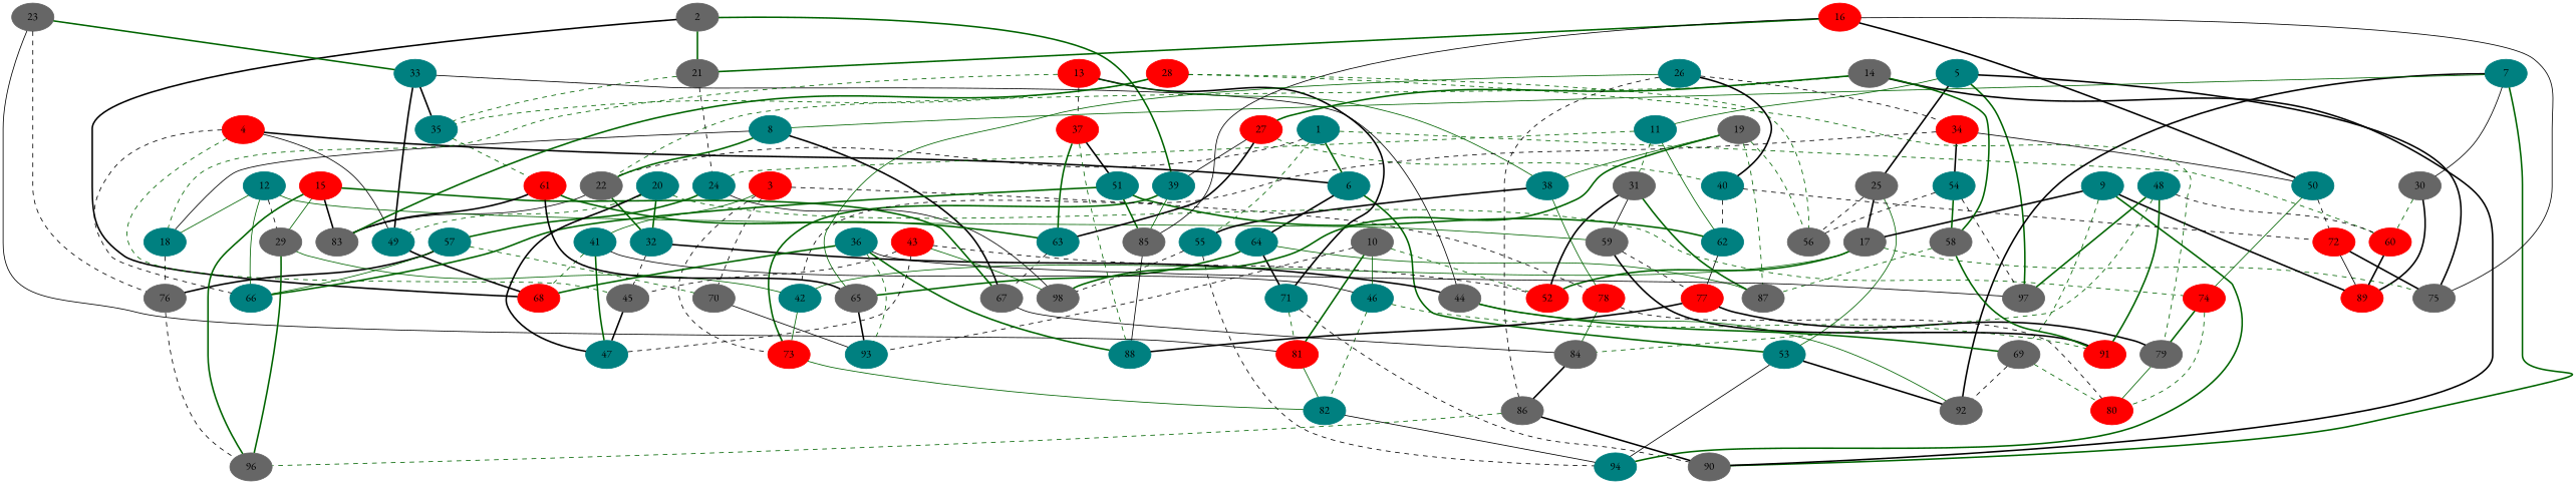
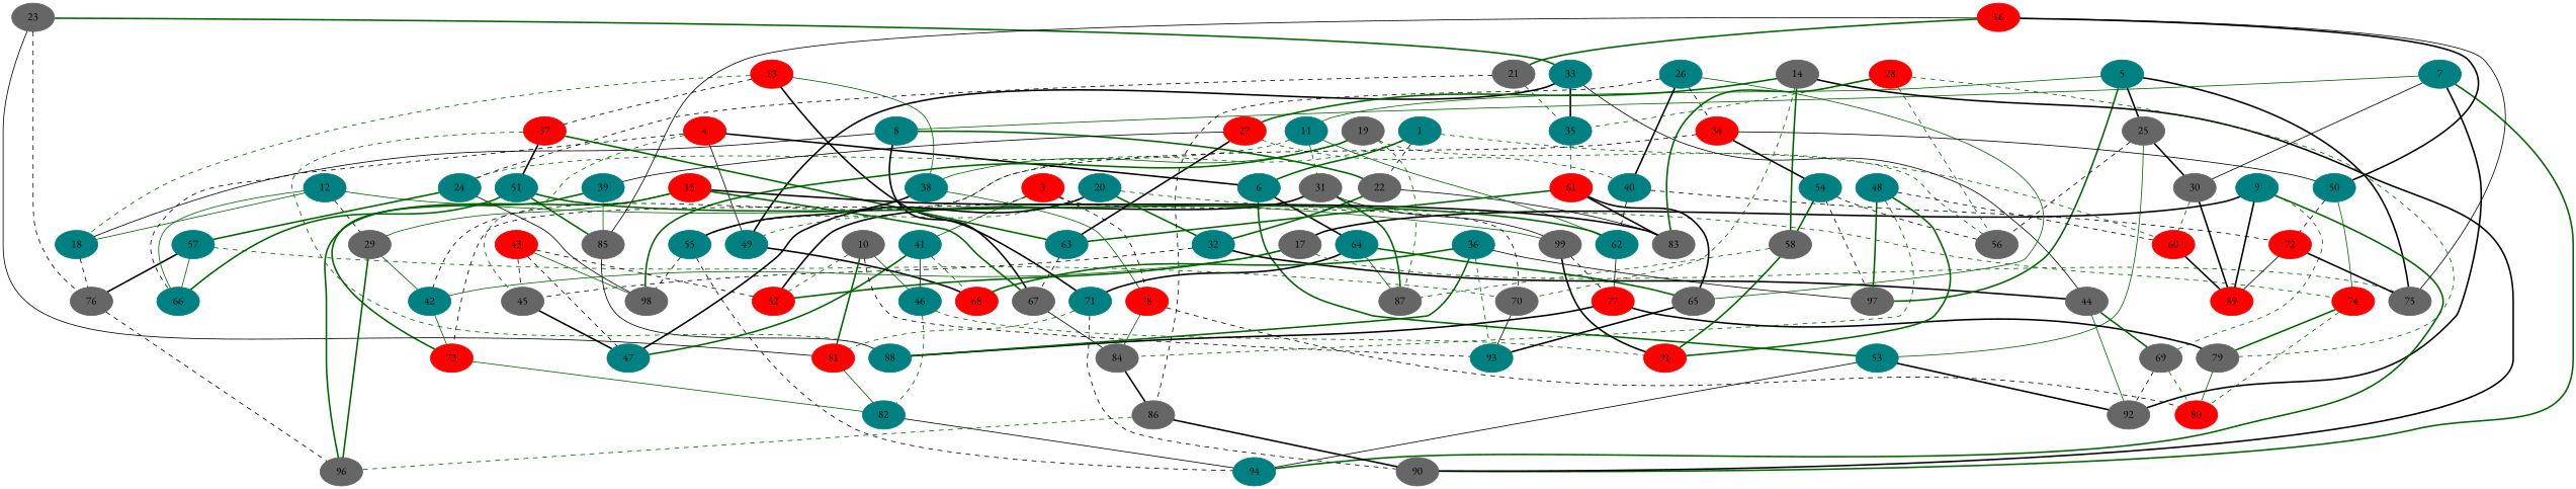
  graph {
    fontname="EB Garamond"
    node [color=teal fontname="EB Garamond" style=filled]
    edge [color=darkgreen fontname="EB Garamond" style=bold]
    1
    6
    22 [color=gray40]
    55
    60 [color=red]
    53
    64
    83 [color=gray40]
    32
    94
    n11 [color=gray40 label=98]
    89 [color=red]
-   2 [color=gray40]
    21 [color=gray40]
    39
    68 [color=red]
    24
    35
    23 [color=gray40]
    81 [color=red]
    76 [color=gray40]
    33
    73 [color=red]
    85 [color=gray40]
    3 [color=red]
    41
    70 [color=gray40]
    78 [color=red]
    46
    47
    93
    82
    84 [color=gray40]
    80 [color=red]
    4 [color=red]
    45 [color=gray40]
    49
    66
    5
    11
    25 [color=gray40]
    75 [color=gray40]
    97 [color=gray40]
    31 [color=gray40]
    62
    30 [color=gray40]
    56 [color=gray40]
    92 [color=gray40]
    71
    87 [color=gray40]
    65 [color=gray40]
    7
    8
    90 [color=gray40]
    18
    67 [color=gray40]
    17 [color=gray40]
    9
    69 [color=gray40]
    52 [color=red]
    42
    10 [color=gray40]
    91 [color=red]
    57
-   59 [color=gray40]
+   59 [color=gray40 label=99]
    77 [color=red]
    12
    29 [color=gray40]
    96 [color=gray40]
    13 [color=red]
    37 [color=red]
    38
    63
    88
    51
    14 [color=gray40]
    27 [color=red]
    58 [color=gray40]
    40
    15 [color=red]
    16 [color=red]
    50
    74 [color=red]
    72 [color=red]
    19 [color=gray40]
    20
    44 [color=gray40]
    79 [color=gray40]
    61 [color=red]
    34 [color=red]
    26
    86 [color=gray40]
    54
    28 [color=red]
    36
    43 [color=red]
    48
    1 -- 6
    1 -- 22 [color=black style=dashed]
    1 -- 55 [style=dashed]
    1 -- 60 [style=dashed]
    6 -- 53
    6 -- 64 [color=black]
    22 -- 83 [color=black style=solid]
    22 -- 32
    55 -- 94 [color=black style=dashed]
    55 -- n11 [color=black style=dashed]
    60 -- 89 [color=black]
    53 -- 94 [color=black style=solid]
    53 -- 92 [color=black]
    64 -- 71 [color=black]
    64 -- 87 [style=solid]
    64 -- 65
    32 -- 45 [color=black style=dashed]
    32 -- 44 [color=black]
-   2 -- 21
-   2 -- 39
-   2 -- 68 [color=black]
    21 -- 24 [color=black style=dashed]
    21 -- 35 [style=dashed]
    39 -- 73
    39 -- 85 [style=solid]
    24 -- n11 [color=black style=solid]
    24 -- 57
    35 -- 61 [style=dashed]
    23 -- 81 [color=black style=solid]
    23 -- 76 [color=black style=dashed]
    23 -- 33
    81 -- 82 [style=solid]
    76 -- 96 [color=black style=dashed]
    33 -- 35 [color=black]
    33 -- 49 [color=black]
    33 -- 44 [color=black style=solid]
    73 -- 82 [style=solid]
    85 -- 88 [color=black style=solid]
    3 -- 73 [color=black style=dashed]
    3 -- 41 [style=solid]
    3 -- 70 [color=black style=dashed]
    3 -- 78 [color=black style=dashed]
    41 -- 68 [style=dashed]
    41 -- 46 [color=black style=solid]
    41 -- 47
    70 -- 93 [color=black style=solid]
    78 -- 84 [style=solid]
    78 -- 80 [color=black style=dashed]
    46 -- 82 [style=dashed]
    46 -- 91 [style=dashed]
    82 -- 94 [color=black style=solid]
    84 -- 86 [color=black]
    4 -- 6 [color=black]
    4 -- 45 [style=dashed]
    4 -- 49 [color=black style=solid]
    4 -- 66 [color=black style=dashed]
    45 -- 47 [color=black]
    49 -- 68 [color=black]
    5 -- 11 [style=solid]
    5 -- 25 [color=black]
    5 -- 75 [color=black]
    5 -- 97
    11 -- 24 [style=dashed]
    11 -- 31 [style=dashed]
    11 -- 62 [style=solid]
    25 -- 53 [style=solid]
-   25 -- 17 [color=black]
+   25 -- 30 [color=black]
    25 -- 56 [color=black style=dashed]
    31 -- 87
    31 -- 52 [color=black]
    31 -- 59 [color=black style=solid]
    62 -- 77 [color=black style=solid]
    30 -- 60 [style=dashed]
    30 -- 89 [color=black]
    71 -- 81 [style=dashed]
    71 -- 90 [color=black style=dashed]
    65 -- 93 [color=black]
    7 -- 30 [color=black style=solid]
    7 -- 92 [color=black]
    7 -- 8 [style=solid]
    7 -- 90
    8 -- 22
    8 -- 18 [color=black style=solid]
    8 -- 67 [color=black]
    18 -- 76 [color=black style=dashed]
    67 -- 84 [color=black style=solid]
    17 -- 75 [style=dashed]
    17 -- 52
    17 -- 42 [style=solid]
    9 -- 94
    9 -- 89 [color=black]
    9 -- 17 [color=black]
    9 -- 69 [style=dashed]
    69 -- 80 [style=dashed]
    69 -- 92 [color=black style=dashed]
    42 -- 73 [style=solid]
    10 -- 81
    10 -- 46 [style=solid]
    10 -- 93 [color=black style=dashed]
    10 -- 52 [style=dashed]
    57 -- 76 [color=black]
    57 -- 70 [style=dashed]
    57 -- 66 [style=solid]
    59 -- 91 [color=black]
    59 -- 77 [color=black style=dashed]
    77 -- 88 [color=black]
    77 -- 79 [color=black]
    12 -- 66 [style=solid]
    12 -- 18 [style=solid]
    12 -- 59 [style=solid]
    12 -- 29 [color=black style=dashed]
    29 -- 42 [style=solid]
    29 -- 96
    13 -- 71 [color=black]
    13 -- 18 [style=dashed]
    13 -- 37 [color=black style=dashed]
    13 -- 38 [style=solid]
    37 -- 63
    37 -- 88 [style=dashed]
    37 -- 51 [color=black]
    38 -- 55 [color=black]
    38 -- 78 [style=solid]
    63 -- 67 [color=black style=dashed]
    51 -- 85
    51 -- 66
    51 -- 62
-   14 -- 22 [style=dashed]
+   14 -- 70 [style=dashed]
    14 -- 90 [color=black]
    14 -- 27
    14 -- 58
    27 -- 39 [color=black style=solid]
    27 -- 63 [color=black]
    27 -- 40 [style=dashed]
    58 -- 87 [style=dashed]
    58 -- 91
    40 -- 62 [color=black style=dashed]
    40 -- 72 [color=black style=dashed]
    15 -- 83 [color=black]
    15 -- 67
    15 -- 29 [style=solid]
    15 -- 96
    16 -- 21
    16 -- 85 [color=black style=solid]
    16 -- 75 [color=black style=solid]
    16 -- 50 [color=black]
    50 -- 74 [style=solid]
    50 -- 72 [color=black style=dashed]
    74 -- 80 [style=dashed]
    74 -- 79
    72 -- 89 [color=black style=solid]
    72 -- 75 [color=black]
    19 -- n11
    19 -- 56 [style=dashed]
    19 -- 87 [style=dashed]
    19 -- 38 [style=solid]
    20 -- 32
    20 -- 47 [color=black]
    20 -- 49 [style=dashed]
    20 -- 74 [style=dashed]
    44 -- 92 [style=solid]
    44 -- 69
    79 -- 80 [style=solid]
    61 -- 83 [color=black]
    61 -- 65 [color=black]
    61 -- 63
    34 -- 42 [color=black style=dashed]
    34 -- 50 [color=black style=solid]
    34 -- 54 [color=black]
    26 -- 65 [style=solid]
    26 -- 40 [color=black]
    26 -- 34 [color=black style=dashed]
    26 -- 86 [color=black style=dashed]
    86 -- 90 [color=black]
    86 -- 96 [style=dashed]
    54 -- 97 [color=black style=dashed]
    54 -- 56 [color=black style=dashed]
    54 -- 58
    28 -- 83
    28 -- 35 [style=dashed]
    28 -- 56 [style=dashed]
    28 -- 79 [style=dashed]
    36 -- 68
    36 -- 93 [style=dashed]
    36 -- 97 [color=black style=solid]
    36 -- 88
    43 -- n11 [style=solid]
    43 -- 47 [color=black style=dashed]
    43 -- 45 [color=black style=dashed]
    43 -- 52 [color=black style=dashed]
    48 -- 60 [color=black style=dashed]
    48 -- 84 [style=dashed]
    48 -- 97
    48 -- 91
  }
